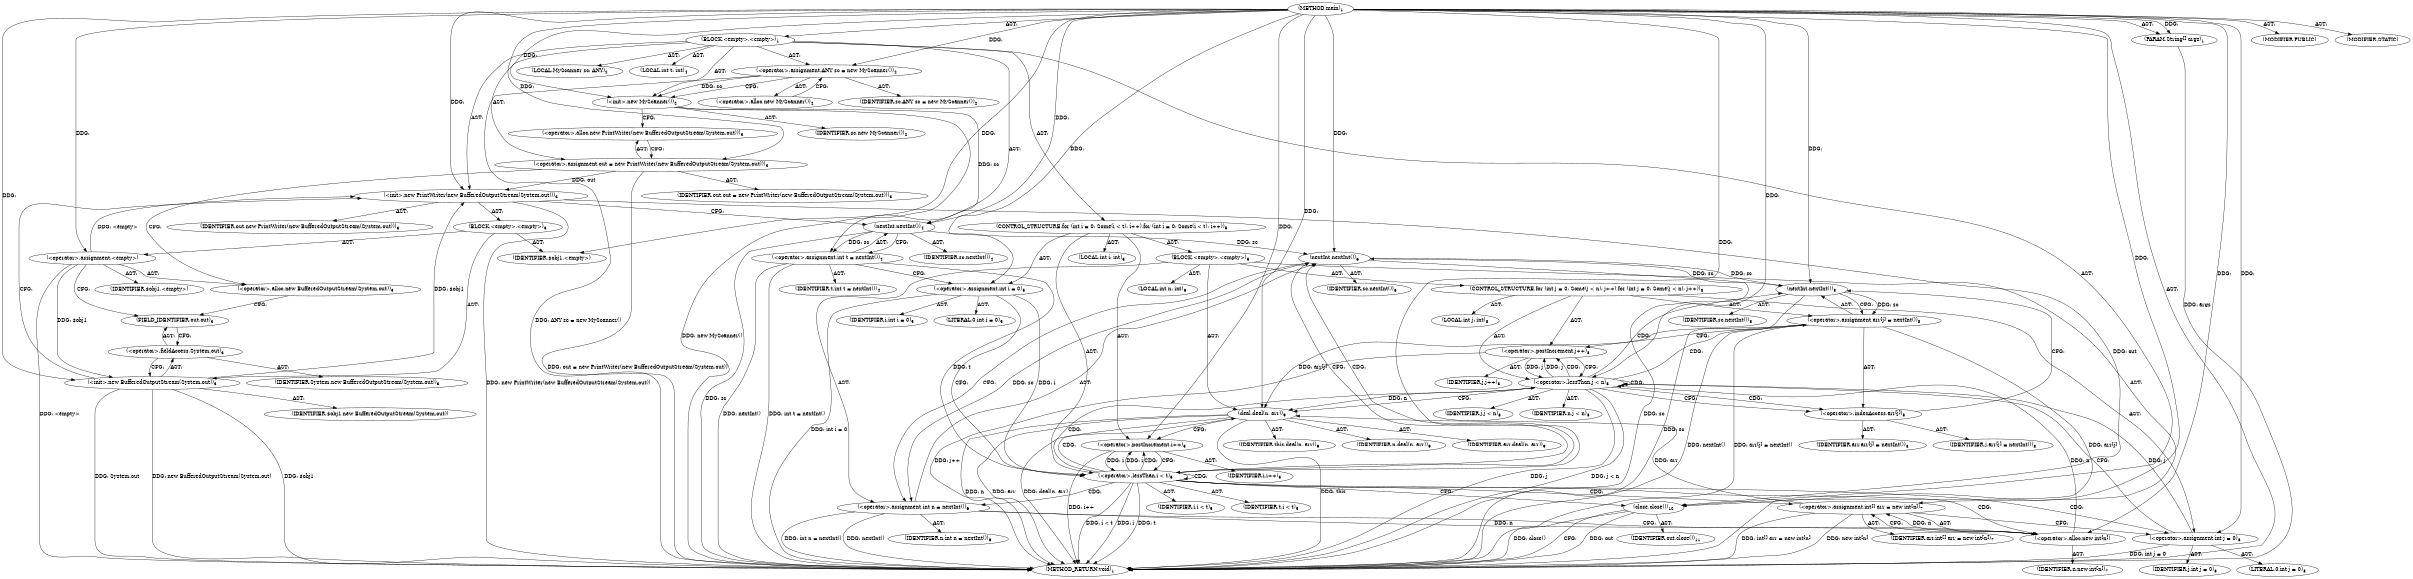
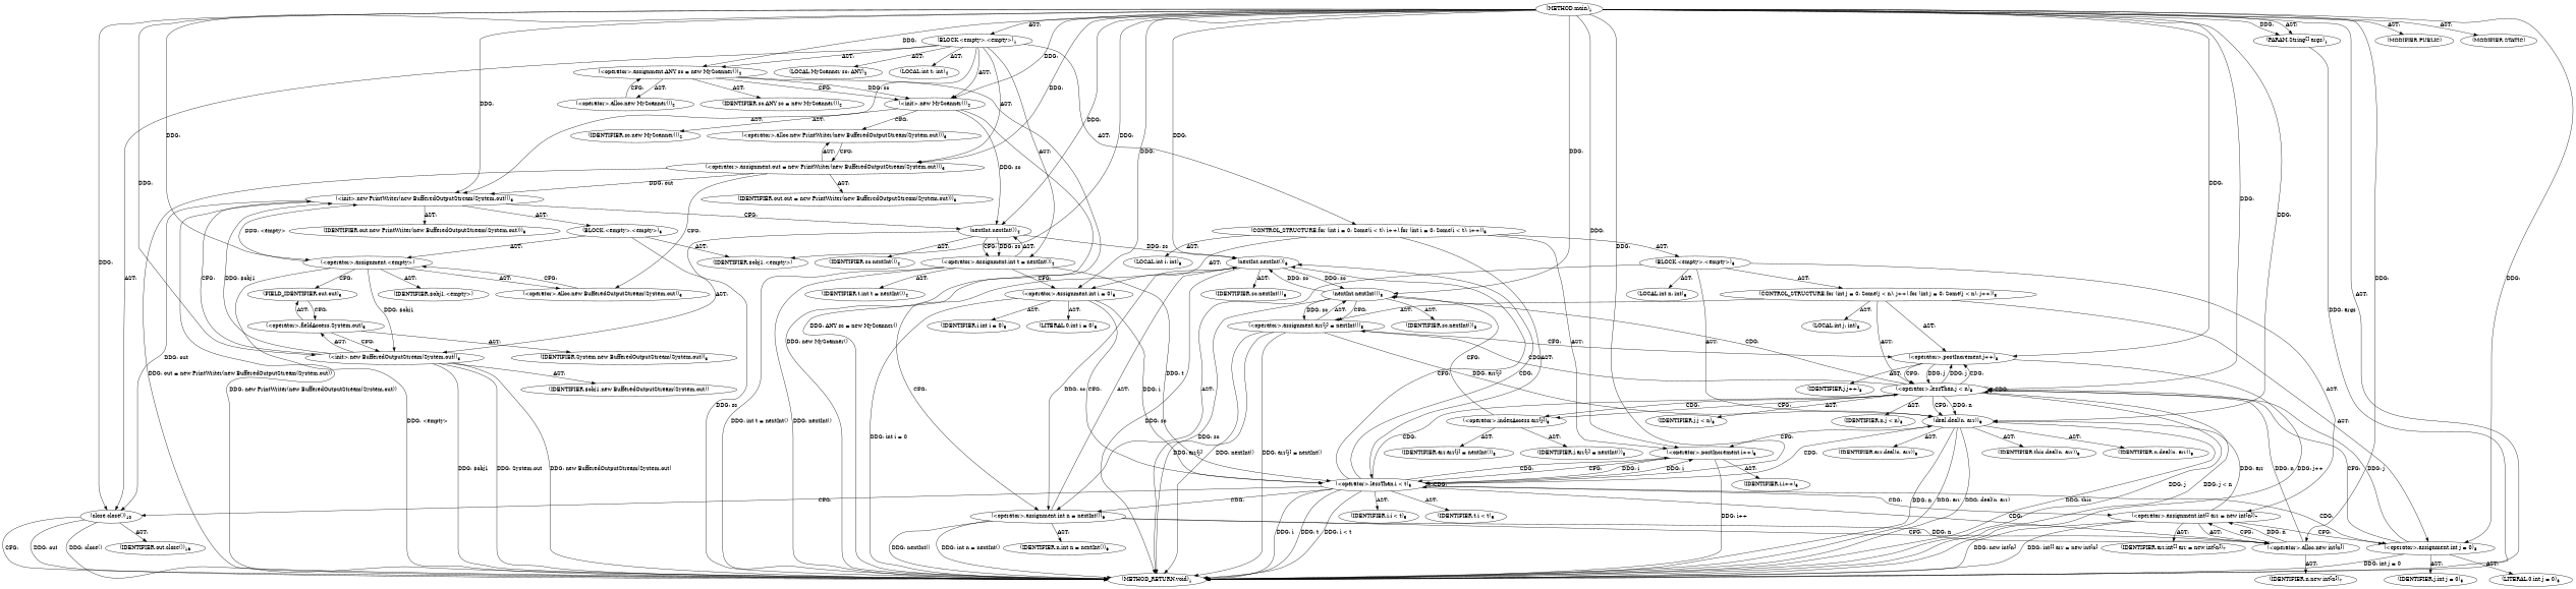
  digraph {
    n1 [label=<(METHOD,main)<SUB>1</SUB>>]
    n2 [label=<(PARAM,String[] args)<SUB>1</SUB>>]
    n3 [label=<(BLOCK,&lt;empty&gt;,&lt;empty&gt;)<SUB>1</SUB>>]
    n4 [label=<(&lt;operator&gt;.assignment,ANY sc = new MyScanner())<SUB>2</SUB>>]
    n5 [label=<(&lt;init&gt;,new MyScanner())<SUB>2</SUB>>]
    n6 [label=<(&lt;operator&gt;.assignment,out = new PrintWriter(new BufferedOutputStream(System.out)))<SUB>3</SUB>>]
    n7 [label=<(&lt;init&gt;,new PrintWriter(new BufferedOutputStream(System.out)))<SUB>3</SUB>>]
    n8 [label=<(&lt;operator&gt;.assignment,&lt;empty&gt;)>]
    n9 [label=<(&lt;init&gt;,new BufferedOutputStream(System.out))<SUB>3</SUB>>]
    n10 [label=<(IDENTIFIER,$obj1,&lt;empty&gt;)>]
    n11 [label=<(nextInt,nextInt())<SUB>4</SUB>>]
    n12 [label=<(&lt;operator&gt;.assignment,int i = 0)<SUB>5</SUB>>]
    n13 [label=<(&lt;operator&gt;.lessThan,i &lt; t)<SUB>5</SUB>>]
    n14 [label=<(&lt;operator&gt;.postIncrement,i++)<SUB>5</SUB>>]
    n15 [label=<(nextInt,nextInt())<SUB>6</SUB>>]
    n16 [label=<(&lt;operator&gt;.alloc,new int[n])>]
    n17 [label=<(&lt;operator&gt;.assignment,int j = 0)<SUB>8</SUB>>]
    n18 [label=<(&lt;operator&gt;.lessThan,j &lt; n)<SUB>8</SUB>>]
    n19 [label=<(&lt;operator&gt;.postIncrement,j++)<SUB>8</SUB>>]
    n20 [label=<(nextInt,nextInt())<SUB>8</SUB>>]
    n21 [label=<(deal,deal(n, arr))<SUB>9</SUB>>]
    n22 [label=<(close,close())<SUB>10</SUB>>]
    n23 [label=<(MODIFIER,PUBLIC)>]
    n24 [label=<(MODIFIER,STATIC)>]
    n25 [label=<(METHOD_RETURN,void)<SUB>1</SUB>>]
    n26 [label=<(LOCAL,MyScanner sc: ANY)<SUB>2</SUB>>]
    n27 [label=<(LOCAL,int t: int)<SUB>4</SUB>>]
    n28 [label=<(&lt;operator&gt;.assignment,int t = nextInt())<SUB>4</SUB>>]
    n29 [label=<(CONTROL_STRUCTURE,for (int i = 0; Some(i &lt; t); i++),for (int i = 0; Some(i &lt; t); i++))<SUB>5</SUB>>]
    n30 [label=<(&lt;operator&gt;.alloc,new MyScanner())<SUB>2</SUB>>]
    n31 [label=<(IDENTIFIER,sc,ANY sc = new MyScanner())<SUB>2</SUB>>]
    n32 [label=<(IDENTIFIER,sc,new MyScanner())<SUB>2</SUB>>]
    n33 [label=<(&lt;operator&gt;.alloc,new PrintWriter(new BufferedOutputStream(System.out)))<SUB>3</SUB>>]
    n34 [label=<(IDENTIFIER,out,out = new PrintWriter(new BufferedOutputStream(System.out)))<SUB>3</SUB>>]
    n35 [label=<(&lt;operator&gt;.alloc,new BufferedOutputStream(System.out))<SUB>3</SUB>>]
    n36 [label=<(IDENTIFIER,out,new PrintWriter(new BufferedOutputStream(System.out)))<SUB>3</SUB>>]
    n37 [label=<(BLOCK,&lt;empty&gt;,&lt;empty&gt;)<SUB>3</SUB>>]
    n38 [label=<(IDENTIFIER,$obj1,&lt;empty&gt;)>]
    n39 [label=<(FIELD_IDENTIFIER,out,out)<SUB>3</SUB>>]
    n40 [label=<(IDENTIFIER,$obj1,new BufferedOutputStream(System.out))>]
    n41 [label=<(&lt;operator&gt;.fieldAccess,System.out)<SUB>3</SUB>>]
    n42 [label=<(IDENTIFIER,sc,nextInt())<SUB>4</SUB>>]
    n43 [label=<(IDENTIFIER,i,int i = 0)<SUB>5</SUB>>]
    n44 [label=<(LITERAL,0,int i = 0)<SUB>5</SUB>>]
    n45 [label=<(IDENTIFIER,i,i &lt; t)<SUB>5</SUB>>]
    n46 [label=<(IDENTIFIER,t,i &lt; t)<SUB>5</SUB>>]
    n47 [label=<(&lt;operator&gt;.assignment,int n = nextInt())<SUB>6</SUB>>]
    n48 [label=<(&lt;operator&gt;.assignment,int[] arr = new int[n])<SUB>7</SUB>>]
    n49 [label=<(IDENTIFIER,i,i++)<SUB>5</SUB>>]
    n50 [label=<(IDENTIFIER,sc,nextInt())<SUB>6</SUB>>]
    n51 [label=<(IDENTIFIER,n,new int[n])<SUB>7</SUB>>]
    n52 [label=<(IDENTIFIER,j,int j = 0)<SUB>8</SUB>>]
    n53 [label=<(LITERAL,0,int j = 0)<SUB>8</SUB>>]
    n54 [label=<(&lt;operator&gt;.assignment,arr[j] = nextInt())<SUB>8</SUB>>]
    n55 [label=<(IDENTIFIER,j,j &lt; n)<SUB>8</SUB>>]
    n56 [label=<(IDENTIFIER,n,j &lt; n)<SUB>8</SUB>>]
    n57 [label=<(&lt;operator&gt;.indexAccess,arr[j])<SUB>8</SUB>>]
    n58 [label=<(IDENTIFIER,j,j++)<SUB>8</SUB>>]
    n59 [label=<(IDENTIFIER,sc,nextInt())<SUB>8</SUB>>]
    n60 [label=<(IDENTIFIER,this,deal(n, arr))<SUB>9</SUB>>]
    n61 [label=<(IDENTIFIER,n,deal(n, arr))<SUB>9</SUB>>]
    n62 [label=<(IDENTIFIER,arr,deal(n, arr))<SUB>9</SUB>>]
-   n63 [label=<(IDENTIFIER,out,close())<SUB>11</SUB>>]
+   n63 [label=<(IDENTIFIER,out,close())<SUB>16</SUB>>]
    n64 [label=<(IDENTIFIER,t,int t = nextInt())<SUB>4</SUB>>]
    n65 [label=<(LOCAL,int i: int)<SUB>5</SUB>>]
    n66 [label=<(BLOCK,&lt;empty&gt;,&lt;empty&gt;)<SUB>5</SUB>>]
    n67 [label=<(IDENTIFIER,System,new BufferedOutputStream(System.out))<SUB>3</SUB>>]
    n68 [label=<(LOCAL,int n: int)<SUB>6</SUB>>]
    n69 [label=<(CONTROL_STRUCTURE,for (int j = 0; Some(j &lt; n); j++),for (int j = 0; Some(j &lt; n); j++))<SUB>8</SUB>>]
    n70 [label=<(IDENTIFIER,n,int n = nextInt())<SUB>6</SUB>>]
    n71 [label=<(IDENTIFIER,arr,int[] arr = new int[n])<SUB>7</SUB>>]
    n72 [label=<(LOCAL,int j: int)<SUB>8</SUB>>]
    n73 [label=<(IDENTIFIER,arr,arr[j] = nextInt())<SUB>8</SUB>>]
    n74 [label=<(IDENTIFIER,j,arr[j] = nextInt())<SUB>8</SUB>>]
    n1 -> n2 [label="AST: "]
    n1 -> n2 [label="DDG: "]
    n1 -> n3 [label="AST: "]
    n1 -> n4 [label="DDG: "]
    n1 -> n5 [label="DDG: "]
    n1 -> n6 [label="DDG: "]
    n1 -> n7 [label="DDG: "]
    n1 -> n8 [label="DDG: "]
    n1 -> n9 [label="DDG: "]
    n1 -> n10 [label="DDG: "]
    n1 -> n11 [label="DDG: "]
    n1 -> n12 [label="DDG: "]
    n1 -> n13 [label="DDG: "]
    n1 -> n14 [label="DDG: "]
    n1 -> n15 [label="DDG: "]
    n1 -> n16 [label="DDG: "]
    n1 -> n17 [label="DDG: "]
    n1 -> n18 [label="DDG: "]
+   n1 -> n19 [label="DDG: "]
    n1 -> n20 [label="DDG: "]
    n1 -> n21 [label="DDG: "]
    n1 -> n22 [label="DDG: "]
    n1 -> n23 [label="AST: "]
    n1 -> n24 [label="AST: "]
    n1 -> n25 [label="AST: "]
    n2 -> n25 [label="DDG: args"]
    n3 -> n4 [label="AST: "]
    n3 -> n5 [label="AST: "]
    n3 -> n6 [label="AST: "]
    n3 -> n7 [label="AST: "]
    n3 -> n22 [label="AST: "]
    n3 -> n26 [label="AST: "]
    n3 -> n27 [label="AST: "]
    n3 -> n28 [label="AST: "]
    n3 -> n29 [label="AST: "]
    n4 -> n5 [label="CFG: "]
    n4 -> n5 [label="DDG: sc"]
    n4 -> n25 [label="DDG: ANY sc = new MyScanner()"]
    n4 -> n30 [label="AST: "]
    n4 -> n31 [label="AST: "]
    n5 -> n11 [label="DDG: sc"]
    n5 -> n25 [label="DDG: new MyScanner()"]
    n5 -> n32 [label="AST: "]
    n5 -> n33 [label="CFG: "]
    n6 -> n7 [label="DDG: out"]
    n6 -> n25 [label="DDG: out = new PrintWriter(new BufferedOutputStream(System.out))"]
    n6 -> n33 [label="AST: "]
    n6 -> n34 [label="AST: "]
    n6 -> n35 [label="CFG: "]
    n7 -> n11 [label="CFG: "]
    n7 -> n22 [label="DDG: out"]
    n7 -> n25 [label="DDG: new PrintWriter(new BufferedOutputStream(System.out))"]
    n7 -> n36 [label="AST: "]
    n7 -> n37 [label="AST: "]
    n8 -> n7 [label="DDG: &lt;empty&gt;"]
    n8 -> n9 [label="DDG: $obj1"]
    n8 -> n25 [label="DDG: &lt;empty&gt;"]
    n8 -> n35 [label="AST: "]
    n8 -> n38 [label="AST: "]
    n8 -> n39 [label="CFG: "]
    n9 -> n7 [label="CFG: "]
    n9 -> n7 [label="DDG: $obj1"]
    n9 -> n25 [label="DDG: $obj1"]
    n9 -> n25 [label="DDG: System.out"]
    n9 -> n25 [label="DDG: new BufferedOutputStream(System.out)"]
    n9 -> n40 [label="AST: "]
    n9 -> n41 [label="AST: "]
    n11 -> n15 [label="DDG: sc"]
    n11 -> n25 [label="DDG: sc"]
    n11 -> n28 [label="CFG: "]
    n11 -> n28 [label="DDG: sc"]
    n11 -> n42 [label="AST: "]
    n12 -> n13 [label="CFG: "]
    n12 -> n13 [label="DDG: i"]
    n12 -> n25 [label="DDG: int i = 0"]
    n12 -> n43 [label="AST: "]
    n12 -> n44 [label="AST: "]
    n13 -> n13 [label="CDG: "]
    n13 -> n14 [label="DDG: i"]
    n13 -> n14 [label="CDG: "]
    n13 -> n15 [label="CFG: "]
    n13 -> n15 [label="CDG: "]
    n13 -> n16 [label="CDG: "]
    n13 -> n17 [label="CDG: "]
    n13 -> n18 [label="CDG: "]
    n13 -> n21 [label="CDG: "]
    n13 -> n22 [label="CFG: "]
    n13 -> n25 [label="DDG: i"]
    n13 -> n25 [label="DDG: t"]
    n13 -> n25 [label="DDG: i &lt; t"]
    n13 -> n45 [label="AST: "]
    n13 -> n46 [label="AST: "]
    n13 -> n47 [label="CDG: "]
    n13 -> n48 [label="CDG: "]
    n14 -> n13 [label="CFG: "]
    n14 -> n13 [label="DDG: i"]
    n14 -> n25 [label="DDG: i++"]
    n14 -> n49 [label="AST: "]
    n15 -> n20 [label="DDG: sc"]
    n15 -> n25 [label="DDG: sc"]
    n15 -> n47 [label="CFG: "]
    n15 -> n47 [label="DDG: sc"]
    n15 -> n50 [label="AST: "]
    n16 -> n18 [label="DDG: n"]
    n16 -> n48 [label="CFG: "]
    n16 -> n48 [label="DDG: n"]
    n16 -> n51 [label="AST: "]
    n17 -> n18 [label="CFG: "]
    n17 -> n18 [label="DDG: j"]
    n17 -> n25 [label="DDG: int j = 0"]
    n17 -> n52 [label="AST: "]
    n17 -> n53 [label="AST: "]
    n18 -> n18 [label="CDG: "]
    n18 -> n19 [label="DDG: j"]
    n18 -> n19 [label="CDG: "]
    n18 -> n20 [label="CDG: "]
    n18 -> n21 [label="CFG: "]
    n18 -> n21 [label="DDG: n"]
    n18 -> n25 [label="DDG: j"]
    n18 -> n25 [label="DDG: j &lt; n"]
    n18 -> n54 [label="CDG: "]
    n18 -> n55 [label="AST: "]
    n18 -> n56 [label="AST: "]
    n18 -> n57 [label="CFG: "]
    n18 -> n57 [label="CDG: "]
    n19 -> n18 [label="CFG: "]
    n19 -> n18 [label="DDG: j"]
    n19 -> n25 [label="DDG: j++"]
    n19 -> n58 [label="AST: "]
    n20 -> n15 [label="DDG: sc"]
    n20 -> n25 [label="DDG: sc"]
    n20 -> n54 [label="CFG: "]
    n20 -> n54 [label="DDG: sc"]
    n20 -> n59 [label="AST: "]
    n21 -> n14 [label="CFG: "]
    n21 -> n25 [label="DDG: n"]
    n21 -> n25 [label="DDG: arr"]
    n21 -> n25 [label="DDG: deal(n, arr)"]
    n21 -> n25 [label="DDG: this"]
    n21 -> n60 [label="AST: "]
    n21 -> n61 [label="AST: "]
    n21 -> n62 [label="AST: "]
    n22 -> n25 [label="CFG: "]
    n22 -> n25 [label="DDG: out"]
    n22 -> n25 [label="DDG: close()"]
    n22 -> n63 [label="AST: "]
    n28 -> n11 [label="AST: "]
    n28 -> n12 [label="CFG: "]
    n28 -> n13 [label="DDG: t"]
    n28 -> n25 [label="DDG: nextInt()"]
    n28 -> n25 [label="DDG: int t = nextInt()"]
    n28 -> n64 [label="AST: "]
    n29 -> n12 [label="AST: "]
    n29 -> n13 [label="AST: "]
    n29 -> n14 [label="AST: "]
    n29 -> n65 [label="AST: "]
    n29 -> n66 [label="AST: "]
    n30 -> n4 [label="CFG: "]
    n33 -> n6 [label="CFG: "]
-   n35 -> n39 [label="CFG: "]
+   n35 -> n8 [label="CFG: "]
    n37 -> n8 [label="AST: "]
    n37 -> n9 [label="AST: "]
    n37 -> n10 [label="AST: "]
    n39 -> n41 [label="CFG: "]
    n41 -> n9 [label="CFG: "]
    n41 -> n39 [label="AST: "]
    n41 -> n67 [label="AST: "]
    n47 -> n15 [label="AST: "]
    n47 -> n16 [label="CFG: "]
    n47 -> n16 [label="DDG: n"]
    n47 -> n25 [label="DDG: nextInt()"]
    n47 -> n25 [label="DDG: int n = nextInt()"]
    n47 -> n70 [label="AST: "]
    n48 -> n16 [label="AST: "]
    n48 -> n17 [label="CFG: "]
    n48 -> n21 [label="DDG: arr"]
    n48 -> n25 [label="DDG: new int[n]"]
    n48 -> n25 [label="DDG: int[] arr = new int[n]"]
    n48 -> n71 [label="AST: "]
    n54 -> n19 [label="CFG: "]
    n54 -> n20 [label="AST: "]
    n54 -> n21 [label="DDG: arr[j]"]
    n54 -> n25 [label="DDG: arr[j]"]
    n54 -> n25 [label="DDG: nextInt()"]
    n54 -> n25 [label="DDG: arr[j] = nextInt()"]
-   n54 -> n57 [label="AST: "]
    n57 -> n20 [label="CFG: "]
    n57 -> n73 [label="AST: "]
    n57 -> n74 [label="AST: "]
    n66 -> n21 [label="AST: "]
    n66 -> n47 [label="AST: "]
    n66 -> n48 [label="AST: "]
    n66 -> n68 [label="AST: "]
    n66 -> n69 [label="AST: "]
    n69 -> n17 [label="AST: "]
    n69 -> n18 [label="AST: "]
    n69 -> n19 [label="AST: "]
    n69 -> n54 [label="AST: "]
    n69 -> n72 [label="AST: "]
  }
